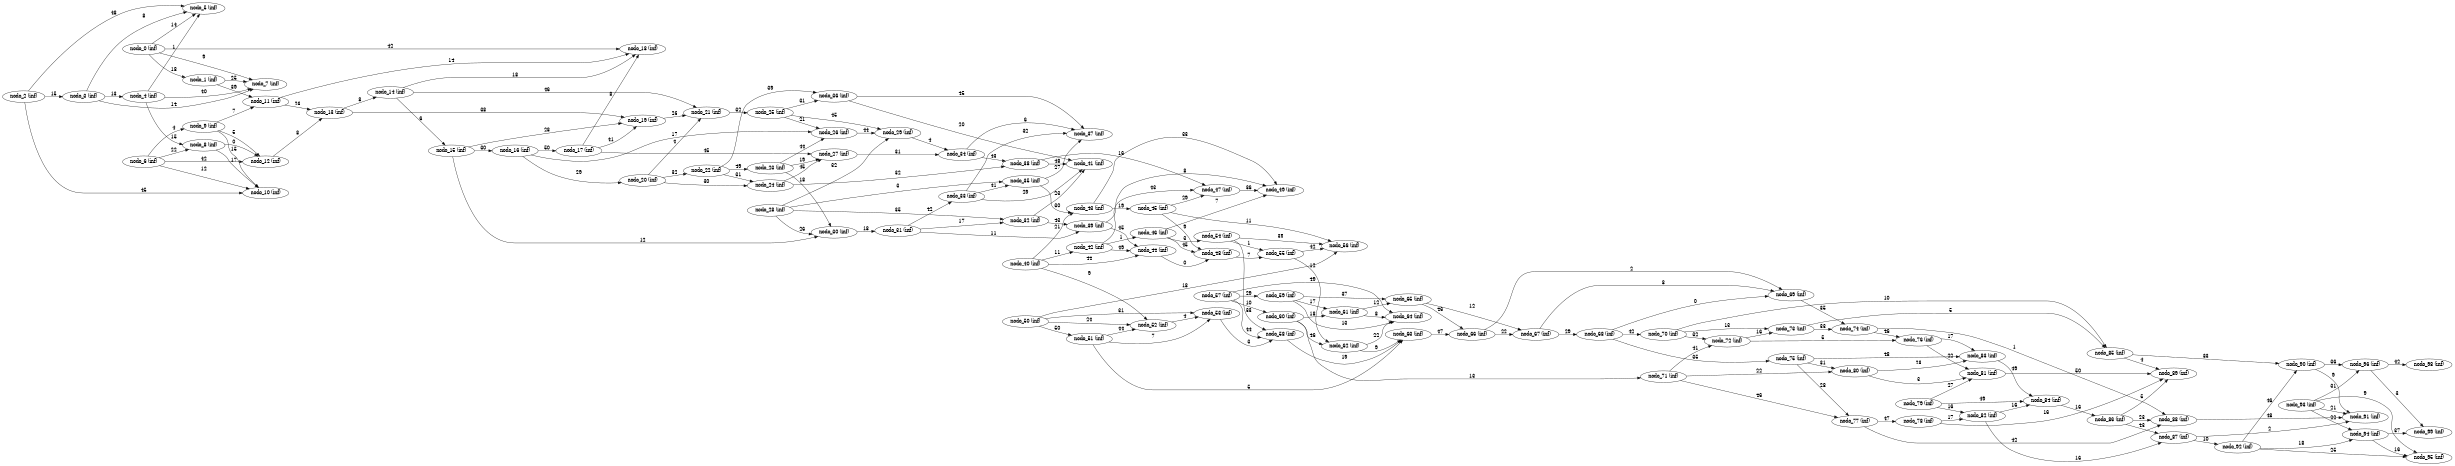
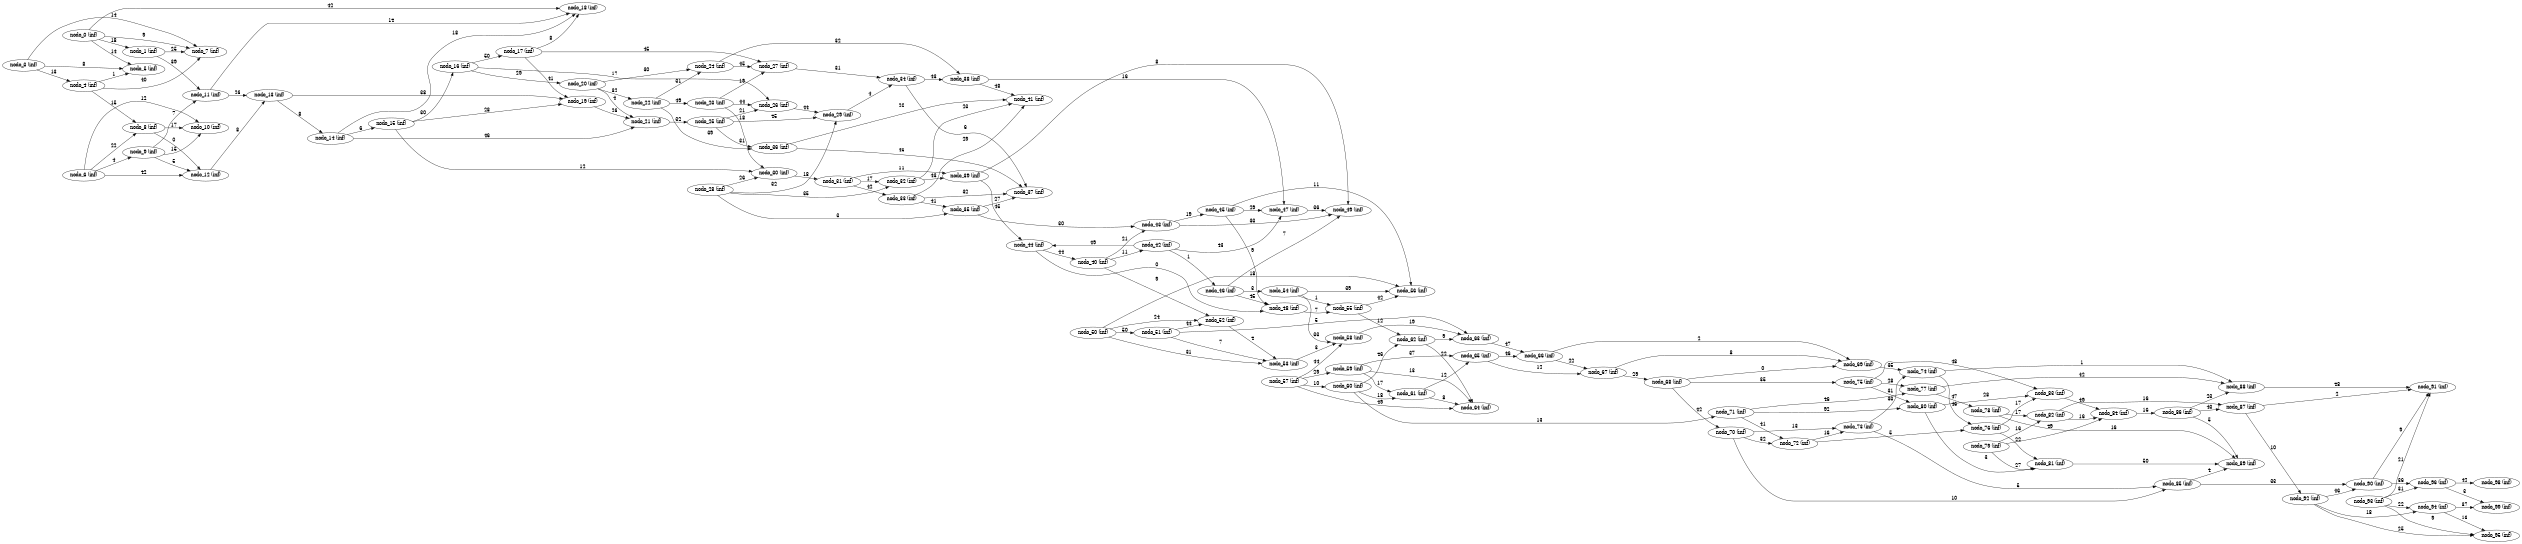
  digraph {
    rankdir=LR
    edge [weight=16]
    "nodo_0 (inf)"
    "nodo_1 (inf)"
    "nodo_5 (inf)"
    "nodo_7 (inf)"
    "nodo_18 (inf)"
    "nodo_11 (inf)"
-   "nodo_2 (inf)"
    "nodo_3 (inf)"
    "nodo_10 (inf)"
    "nodo_13 (inf)"
    "nodo_4 (inf)"
    "nodo_8 (inf)"
    "nodo_12 (inf)"
    "nodo_6 (inf)"
    "nodo_9 (inf)"
    "nodo_14 (inf)"
    "nodo_19 (inf)"
    "nodo_15 (inf)"
    "nodo_21 (inf)"
    "nodo_16 (inf)"
    "nodo_30 (inf)"
    "nodo_25 (inf)"
    "nodo_17 (inf)"
    "nodo_20 (inf)"
    "nodo_26 (inf)"
    "nodo_31 (inf)"
    "nodo_27 (inf)"
    "nodo_22 (inf)"
    "nodo_24 (inf)"
    "nodo_29 (inf)"
    "nodo_34 (inf)"
    "nodo_23 (inf)"
    "nodo_36 (inf)"
    "nodo_38 (inf)"
    "nodo_41 (inf)"
    "nodo_37 (inf)"
    "nodo_47 (inf)"
    "nodo_28 (inf)"
    "nodo_32 (inf)"
    "nodo_35 (inf)"
    "nodo_39 (inf)"
    "nodo_43 (inf)"
    "nodo_33 (inf)"
    "nodo_44 (inf)"
    "nodo_49 (inf)"
    "nodo_45 (inf)"
    "nodo_48 (inf)"
    "nodo_40 (inf)"
    "nodo_42 (inf)"
    "nodo_52 (inf)"
    "nodo_46 (inf)"
    "nodo_53 (inf)"
    "nodo_54 (inf)"
    "nodo_56 (inf)"
    "nodo_55 (inf)"
    "nodo_58 (inf)"
    "nodo_62 (inf)"
    "nodo_50 (inf)"
    "nodo_51 (inf)"
    "nodo_63 (inf)"
    "nodo_66 (inf)"
    "nodo_64 (inf)"
    "nodo_57 (inf)"
    "nodo_59 (inf)"
    "nodo_60 (inf)"
    "nodo_61 (inf)"
    "nodo_65 (inf)"
    "nodo_71 (inf)"
    "nodo_67 (inf)"
    "nodo_72 (inf)"
    "nodo_77 (inf)"
    "nodo_80 (inf)"
    "nodo_69 (inf)"
    "nodo_68 (inf)"
    "nodo_74 (inf)"
    "nodo_70 (inf)"
    "nodo_75 (inf)"
    "nodo_73 (inf)"
    "nodo_85 (inf)"
    "nodo_83 (inf)"
    "nodo_76 (inf)"
    "nodo_88 (inf)"
    "nodo_89 (inf)"
    "nodo_90 (inf)"
    "nodo_78 (inf)"
    "nodo_81 (inf)"
    "nodo_91 (inf)"
    "nodo_84 (inf)"
    "nodo_82 (inf)"
    "nodo_79 (inf)"
    "nodo_87 (inf)"
    "nodo_86 (inf)"
    "nodo_92 (inf)"
    "nodo_96 (inf)"
    "nodo_94 (inf)"
    "nodo_95 (inf)"
    "nodo_99 (inf)"
    "nodo_98 (inf)"
    "nodo_93 (inf)"
    "nodo_0 (inf)" -> "nodo_1 (inf)" [label=18 weight=18]
    "nodo_0 (inf)" -> "nodo_5 (inf)" [label=14 weight=14]
    "nodo_0 (inf)" -> "nodo_7 (inf)" [label=9 weight=9]
    "nodo_0 (inf)" -> "nodo_18 (inf)" [label=42 weight=42]
    "nodo_1 (inf)" -> "nodo_7 (inf)" [label=25 weight=25]
    "nodo_1 (inf)" -> "nodo_11 (inf)" [label=39 weight=39]
    "nodo_11 (inf)" -> "nodo_18 (inf)" [label=14 weight=14]
    "nodo_11 (inf)" -> "nodo_13 (inf)" [label=26 weight=26]
-   "nodo_2 (inf)" -> "nodo_5 (inf)" [label=48 weight=48]
-   "nodo_2 (inf)" -> "nodo_3 (inf)" [label=15 weight=15]
-   "nodo_2 (inf)" -> "nodo_10 (inf)" [label=45 weight=45]
    "nodo_3 (inf)" -> "nodo_5 (inf)" [label=8 weight=8]
    "nodo_3 (inf)" -> "nodo_7 (inf)" [label=14 weight=14]
    "nodo_3 (inf)" -> "nodo_4 (inf)" [label=13 weight=13]
    "nodo_13 (inf)" -> "nodo_14 (inf)" [label=8 weight=8]
    "nodo_13 (inf)" -> "nodo_19 (inf)" [label=38 weight=38]
    "nodo_4 (inf)" -> "nodo_5 (inf)" [label=1 weight=1]
    "nodo_4 (inf)" -> "nodo_7 (inf)" [label=40 weight=40]
    "nodo_4 (inf)" -> "nodo_8 (inf)" [label=15 weight=15]
    "nodo_8 (inf)" -> "nodo_10 (inf)" [label=17 weight=17]
    "nodo_8 (inf)" -> "nodo_12 (inf)" [label=0 weight=0]
    "nodo_12 (inf)" -> "nodo_13 (inf)" [label=8 weight=8]
    "nodo_6 (inf)" -> "nodo_10 (inf)" [label=12 weight=12]
    "nodo_6 (inf)" -> "nodo_8 (inf)" [label=22 weight=22]
    "nodo_6 (inf)" -> "nodo_12 (inf)" [label=42 weight=42]
    "nodo_6 (inf)" -> "nodo_9 (inf)" [label=4 weight=4]
    "nodo_9 (inf)" -> "nodo_11 (inf)" [label=7 weight=7]
    "nodo_9 (inf)" -> "nodo_10 (inf)" [label=15 weight=15]
    "nodo_9 (inf)" -> "nodo_12 (inf)" [label=5 weight=5]
    "nodo_14 (inf)" -> "nodo_18 (inf)" [label=18 weight=18]
    "nodo_14 (inf)" -> "nodo_15 (inf)" [label=6 weight=6]
    "nodo_14 (inf)" -> "nodo_21 (inf)" [label=46 weight=46]
    "nodo_19 (inf)" -> "nodo_21 (inf)" [label=26 weight=26]
    "nodo_15 (inf)" -> "nodo_19 (inf)" [label=28 weight=28]
    "nodo_15 (inf)" -> "nodo_16 (inf)" [label=30 weight=30]
    "nodo_15 (inf)" -> "nodo_30 (inf)" [label=12 weight=12]
    "nodo_21 (inf)" -> "nodo_25 (inf)" [label=32 weight=32]
    "nodo_16 (inf)" -> "nodo_17 (inf)" [label=50 weight=50]
    "nodo_16 (inf)" -> "nodo_20 (inf)" [label=29 weight=29]
    "nodo_16 (inf)" -> "nodo_26 (inf)" [label=17 weight=17]
    "nodo_30 (inf)" -> "nodo_31 (inf)" [label=18 weight=18]
    "nodo_25 (inf)" -> "nodo_26 (inf)" [label=21 weight=21]
    "nodo_25 (inf)" -> "nodo_29 (inf)" [label=45 weight=45]
    "nodo_25 (inf)" -> "nodo_36 (inf)" [label=31 weight=31]
    "nodo_17 (inf)" -> "nodo_18 (inf)" [label=8 weight=8]
    "nodo_17 (inf)" -> "nodo_19 (inf)" [label=41 weight=41]
    "nodo_17 (inf)" -> "nodo_27 (inf)" [label=45 weight=45]
    "nodo_20 (inf)" -> "nodo_21 (inf)" [label=4 weight=4]
    "nodo_20 (inf)" -> "nodo_22 (inf)" [label=32 weight=32]
    "nodo_20 (inf)" -> "nodo_24 (inf)" [label=30 weight=30]
    "nodo_26 (inf)" -> "nodo_29 (inf)" [label=44 weight=44]
    "nodo_31 (inf)" -> "nodo_32 (inf)" [label=17 weight=17]
    "nodo_31 (inf)" -> "nodo_39 (inf)" [label=11 weight=11]
    "nodo_31 (inf)" -> "nodo_33 (inf)" [label=42 weight=42]
    "nodo_27 (inf)" -> "nodo_34 (inf)" [label=31 weight=31]
    "nodo_22 (inf)" -> "nodo_24 (inf)" [label=31 weight=31]
    "nodo_22 (inf)" -> "nodo_23 (inf)" [label=49 weight=49]
    "nodo_22 (inf)" -> "nodo_36 (inf)" [label=39 weight=39]
    "nodo_24 (inf)" -> "nodo_27 (inf)" [label=45 weight=45]
    "nodo_24 (inf)" -> "nodo_38 (inf)" [label=32 weight=32]
    "nodo_29 (inf)" -> "nodo_34 (inf)" [label=4 weight=4]
    "nodo_34 (inf)" -> "nodo_38 (inf)" [label=43 weight=43]
    "nodo_34 (inf)" -> "nodo_37 (inf)" [label=6 weight=6]
    "nodo_23 (inf)" -> "nodo_30 (inf)" [label=18 weight=18]
    "nodo_23 (inf)" -> "nodo_26 (inf)" [label=44 weight=44]
    "nodo_23 (inf)" -> "nodo_27 (inf)" [label=19 weight=19]
    "nodo_36 (inf)" -> "nodo_41 (inf)" [label=20 weight=20]
    "nodo_36 (inf)" -> "nodo_37 (inf)" [label=45 weight=45]
    "nodo_38 (inf)" -> "nodo_41 (inf)" [label=48 weight=48]
    "nodo_38 (inf)" -> "nodo_47 (inf)" [label=16]
    "nodo_47 (inf)" -> "nodo_49 (inf)" [label=36 weight=36]
    "nodo_28 (inf)" -> "nodo_30 (inf)" [label=26 weight=26]
    "nodo_28 (inf)" -> "nodo_29 (inf)" [label=32 weight=32]
    "nodo_28 (inf)" -> "nodo_32 (inf)" [label=35 weight=35]
    "nodo_28 (inf)" -> "nodo_35 (inf)" [label=3 weight=3]
    "nodo_32 (inf)" -> "nodo_41 (inf)" [label=23 weight=23]
    "nodo_32 (inf)" -> "nodo_39 (inf)" [label=43 weight=43]
    "nodo_35 (inf)" -> "nodo_37 (inf)" [label=27 weight=27]
    "nodo_35 (inf)" -> "nodo_43 (inf)" [label=30 weight=30]
    "nodo_39 (inf)" -> "nodo_44 (inf)" [label=45 weight=45]
    "nodo_39 (inf)" -> "nodo_49 (inf)" [label=8 weight=8]
    "nodo_43 (inf)" -> "nodo_49 (inf)" [label=33 weight=33]
    "nodo_43 (inf)" -> "nodo_45 (inf)" [label=19 weight=19]
    "nodo_33 (inf)" -> "nodo_41 (inf)" [label=29 weight=29]
    "nodo_33 (inf)" -> "nodo_37 (inf)" [label=32 weight=32]
    "nodo_33 (inf)" -> "nodo_35 (inf)" [label=41 weight=41]
    "nodo_44 (inf)" -> "nodo_48 (inf)" [label=0 weight=0]
    "nodo_45 (inf)" -> "nodo_47 (inf)" [label=29 weight=29]
    "nodo_45 (inf)" -> "nodo_48 (inf)" [label=9 weight=9]
    "nodo_45 (inf)" -> "nodo_56 (inf)" [label=11 weight=11]
    "nodo_48 (inf)" -> "nodo_55 (inf)" [label=7 weight=7]
    "nodo_40 (inf)" -> "nodo_43 (inf)" [label=21 weight=21]
-   "nodo_40 (inf)" -> "nodo_44 (inf)" [label=44 weight=44]
+   "nodo_44 (inf)" -> "nodo_40 (inf)" [label=44 weight=44]
    "nodo_40 (inf)" -> "nodo_42 (inf)" [label=11 weight=11]
    "nodo_40 (inf)" -> "nodo_52 (inf)" [label=9 weight=9]
    "nodo_42 (inf)" -> "nodo_47 (inf)" [label=43 weight=43]
    "nodo_42 (inf)" -> "nodo_44 (inf)" [label=49 weight=49]
    "nodo_42 (inf)" -> "nodo_46 (inf)" [label=1 weight=1]
    "nodo_52 (inf)" -> "nodo_53 (inf)" [label=4 weight=4]
    "nodo_46 (inf)" -> "nodo_49 (inf)" [label=7 weight=7]
    "nodo_46 (inf)" -> "nodo_48 (inf)" [label=45 weight=45]
    "nodo_46 (inf)" -> "nodo_54 (inf)" [label=3 weight=3]
    "nodo_53 (inf)" -> "nodo_58 (inf)" [label=3 weight=3]
    "nodo_54 (inf)" -> "nodo_56 (inf)" [label=39 weight=39]
    "nodo_54 (inf)" -> "nodo_55 (inf)" [label=1 weight=1]
    "nodo_54 (inf)" -> "nodo_58 (inf)" [label=33 weight=33]
    "nodo_55 (inf)" -> "nodo_56 (inf)" [label=42 weight=42]
    "nodo_55 (inf)" -> "nodo_62 (inf)" [label=12 weight=12]
    "nodo_58 (inf)" -> "nodo_63 (inf)" [label=19 weight=19]
    "nodo_62 (inf)" -> "nodo_63 (inf)" [label=9 weight=9]
    "nodo_62 (inf)" -> "nodo_64 (inf)" [label=22 weight=22]
    "nodo_50 (inf)" -> "nodo_52 (inf)" [label=24 weight=24]
    "nodo_50 (inf)" -> "nodo_53 (inf)" [label=31 weight=31]
    "nodo_50 (inf)" -> "nodo_56 (inf)" [label=18 weight=18]
    "nodo_50 (inf)" -> "nodo_51 (inf)" [label=50 weight=50]
    "nodo_51 (inf)" -> "nodo_52 (inf)" [label=44 weight=44]
    "nodo_51 (inf)" -> "nodo_53 (inf)" [label=7 weight=7]
    "nodo_51 (inf)" -> "nodo_63 (inf)" [label=5 weight=5]
    "nodo_63 (inf)" -> "nodo_66 (inf)" [label=47 weight=47]
    "nodo_66 (inf)" -> "nodo_67 (inf)" [label=22 weight=22]
    "nodo_66 (inf)" -> "nodo_69 (inf)" [label=2 weight=2]
    "nodo_57 (inf)" -> "nodo_58 (inf)" [label=44 weight=44]
    "nodo_57 (inf)" -> "nodo_64 (inf)" [label=49 weight=49]
    "nodo_57 (inf)" -> "nodo_59 (inf)" [label=29 weight=29]
    "nodo_57 (inf)" -> "nodo_60 (inf)" [label=10 weight=10]
    "nodo_59 (inf)" -> "nodo_64 (inf)" [label=13 weight=13]
    "nodo_59 (inf)" -> "nodo_61 (inf)" [label=17 weight=17]
    "nodo_59 (inf)" -> "nodo_65 (inf)" [label=37 weight=37]
    "nodo_60 (inf)" -> "nodo_62 (inf)" [label=46 weight=46]
    "nodo_60 (inf)" -> "nodo_61 (inf)" [label=18 weight=18]
    "nodo_60 (inf)" -> "nodo_71 (inf)" [label=13 weight=13]
    "nodo_61 (inf)" -> "nodo_64 (inf)" [label=8 weight=8]
    "nodo_61 (inf)" -> "nodo_65 (inf)" [label=12 weight=12]
    "nodo_65 (inf)" -> "nodo_66 (inf)" [label=46 weight=46]
    "nodo_65 (inf)" -> "nodo_67 (inf)" [label=12 weight=12]
    "nodo_71 (inf)" -> "nodo_72 (inf)" [label=41 weight=41]
    "nodo_71 (inf)" -> "nodo_77 (inf)" [label=46 weight=46]
-   "nodo_71 (inf)" -> "nodo_80 (inf)" [label=22 weight=22]
+   "nodo_71 (inf)" -> "nodo_80 (inf)" [label=92 weight=22]
    "nodo_67 (inf)" -> "nodo_69 (inf)" [label=8 weight=8]
    "nodo_67 (inf)" -> "nodo_68 (inf)" [label=29 weight=29]
    "nodo_72 (inf)" -> "nodo_73 (inf)" [label=16]
    "nodo_72 (inf)" -> "nodo_76 (inf)" [label=5 weight=5]
    "nodo_77 (inf)" -> "nodo_88 (inf)" [label=42 weight=42]
    "nodo_77 (inf)" -> "nodo_78 (inf)" [label=47 weight=47]
    "nodo_80 (inf)" -> "nodo_83 (inf)" [label=28 weight=28]
    "nodo_80 (inf)" -> "nodo_81 (inf)" [label=3 weight=3]
    "nodo_69 (inf)" -> "nodo_74 (inf)" [label=35 weight=35]
    "nodo_68 (inf)" -> "nodo_69 (inf)" [label=0 weight=0]
    "nodo_68 (inf)" -> "nodo_70 (inf)" [label=42 weight=42]
    "nodo_68 (inf)" -> "nodo_75 (inf)" [label=35 weight=35]
    "nodo_74 (inf)" -> "nodo_76 (inf)" [label=46 weight=46]
    "nodo_74 (inf)" -> "nodo_88 (inf)" [label=1 weight=1]
    "nodo_70 (inf)" -> "nodo_72 (inf)" [label=32 weight=32]
    "nodo_70 (inf)" -> "nodo_73 (inf)" [label=13 weight=13]
    "nodo_70 (inf)" -> "nodo_85 (inf)" [label=10 weight=10]
    "nodo_75 (inf)" -> "nodo_77 (inf)" [label=28 weight=28]
    "nodo_75 (inf)" -> "nodo_80 (inf)" [label=31 weight=31]
    "nodo_75 (inf)" -> "nodo_83 (inf)" [label=48 weight=48]
    "nodo_73 (inf)" -> "nodo_74 (inf)" [label=33 weight=33]
    "nodo_73 (inf)" -> "nodo_85 (inf)" [label=5 weight=5]
    "nodo_85 (inf)" -> "nodo_89 (inf)" [label=4 weight=4]
    "nodo_85 (inf)" -> "nodo_90 (inf)" [label=33 weight=33]
    "nodo_83 (inf)" -> "nodo_84 (inf)" [label=49 weight=49]
    "nodo_76 (inf)" -> "nodo_83 (inf)" [label=17 weight=17]
    "nodo_76 (inf)" -> "nodo_81 (inf)" [label=22 weight=22]
    "nodo_88 (inf)" -> "nodo_91 (inf)" [label=48 weight=48]
    "nodo_90 (inf)" -> "nodo_91 (inf)" [label=9 weight=9]
    "nodo_90 (inf)" -> "nodo_96 (inf)" [label=36 weight=36]
    "nodo_78 (inf)" -> "nodo_89 (inf)" [label=16]
    "nodo_78 (inf)" -> "nodo_82 (inf)" [label=17 weight=17]
    "nodo_81 (inf)" -> "nodo_89 (inf)" [label=50 weight=50]
    "nodo_84 (inf)" -> "nodo_86 (inf)" [label=16]
    "nodo_82 (inf)" -> "nodo_84 (inf)" [label=16]
    "nodo_82 (inf)" -> "nodo_87 (inf)" [label=16]
    "nodo_79 (inf)" -> "nodo_81 (inf)" [label=27 weight=27]
    "nodo_79 (inf)" -> "nodo_84 (inf)" [label=49 weight=49]
    "nodo_79 (inf)" -> "nodo_82 (inf)" [label=16]
    "nodo_87 (inf)" -> "nodo_91 (inf)" [label=2 weight=2]
    "nodo_87 (inf)" -> "nodo_92 (inf)" [label=10 weight=10]
    "nodo_86 (inf)" -> "nodo_88 (inf)" [label=23 weight=23]
    "nodo_86 (inf)" -> "nodo_89 (inf)" [label=5 weight=5]
    "nodo_86 (inf)" -> "nodo_87 (inf)" [label=43 weight=43]
    "nodo_92 (inf)" -> "nodo_90 (inf)" [label=46 weight=46]
    "nodo_92 (inf)" -> "nodo_94 (inf)" [label=18 weight=18]
    "nodo_92 (inf)" -> "nodo_95 (inf)" [label=25 weight=25]
    "nodo_96 (inf)" -> "nodo_99 (inf)" [label=3 weight=3]
    "nodo_96 (inf)" -> "nodo_98 (inf)" [label=42 weight=42]
    "nodo_94 (inf)" -> "nodo_95 (inf)" [label=16]
    "nodo_94 (inf)" -> "nodo_99 (inf)" [label=37 weight=37]
    "nodo_93 (inf)" -> "nodo_91 (inf)" [label=21 weight=21]
    "nodo_93 (inf)" -> "nodo_96 (inf)" [label=31 weight=31]
    "nodo_93 (inf)" -> "nodo_94 (inf)" [label=22 weight=22]
    "nodo_93 (inf)" -> "nodo_95 (inf)" [label=9 weight=9]
  }
